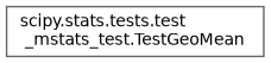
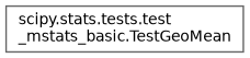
  digraph {
    rankdir=TB
-   n1 [color=grey40 fillcolor=white fontname=Helvetica fontsize=10 height=0.2 label="scipy.stats.tests.test\l_mstats_test.TestGeoMean" shape=box style=filled width=0.4]
+   n1 [color=grey40 fillcolor=white fontname=Helvetica fontsize=10 height=0.2 label="scipy.stats.tests.test\l_mstats_basic.TestGeoMean" shape=box style=filled width=0.4]
  }
